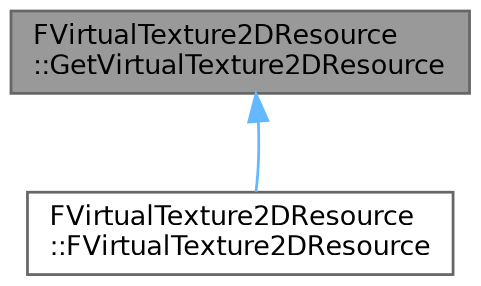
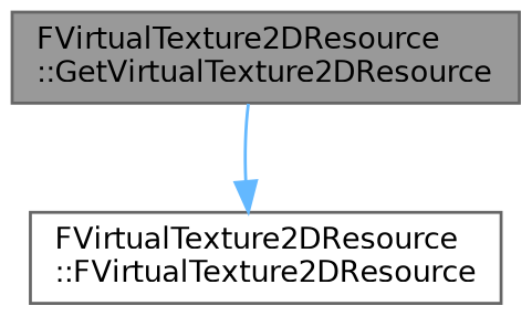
  digraph {
    rankdir=TB
    node [fontname=Helvetica fontsize=10 shape=box style=filled]
    n1 [color=gray40 fillcolor=grey60 fontcolor=black height=0.2 label="FVirtualTexture2DResource\l::GetVirtualTexture2DResource" width=0.4]
    n2 [color=grey40 fillcolor=white height=0.2 label="FVirtualTexture2DResource\l::FVirtualTexture2DResource" width=0.4]
-   n2 -> n1 [color=steelblue1 fontname=Helvetica fontsize=10 labelfontname=Helvetica labelfontsize=10 style=solid]
+   n1 -> n2 [color=steelblue1 fontname=Helvetica fontsize=10 labelfontname=Helvetica labelfontsize=10 style=solid]
  }
